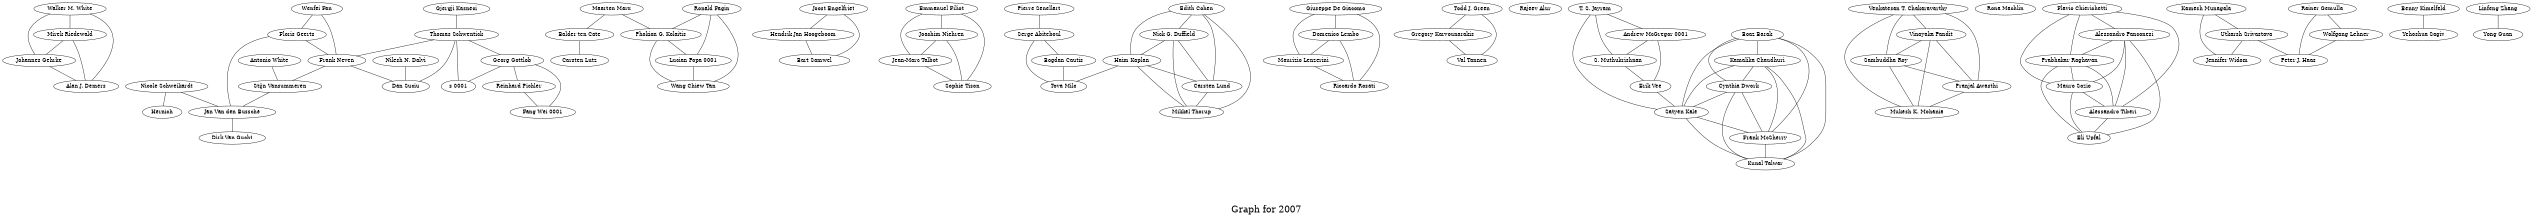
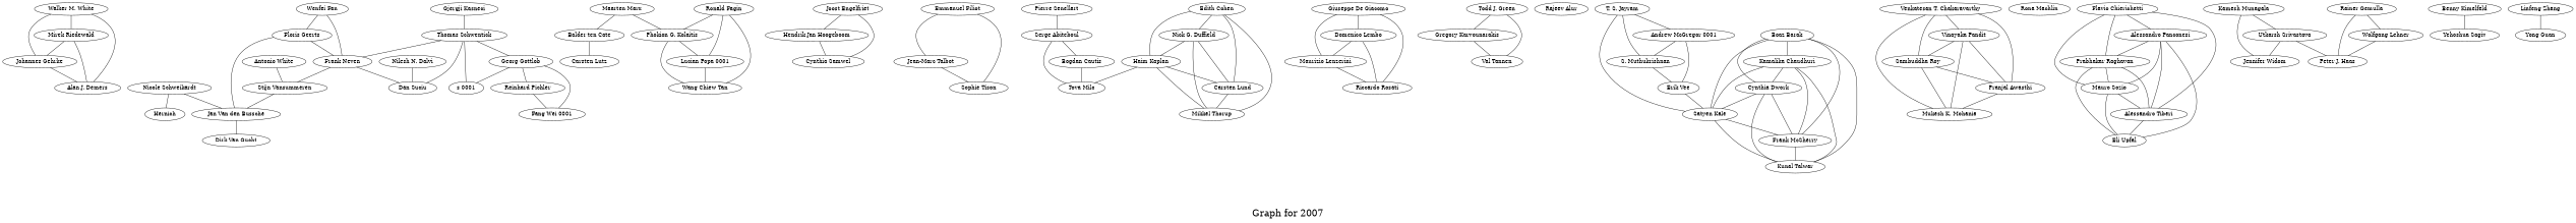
  graph {
    fontsize=24
    label="\nGraph for 2007\n"
    splines=true
    node [shape=ellipse]
    n1 [height=0.3 label="Walker M. White" width=0.3]
    n2 [height=0.3 label="Mirek Riedewald" width=0.3]
    n3 [height=0.3 label="Johannes Gehrke" width=0.3]
    n4 [height=0.3 label="Alan J. Demers" width=0.3]
    n5 [height=0.3 label="Nicole Schweikardt" width=0.3]
    n6 [height=0.3 label=Hernich width=0.3]
    n7 [height=0.3 label="Jan Van den Bussche" width=0.3]
    n8 [height=0.3 label="Dirk Van Gucht" width=0.3]
    n9 [height=0.3 label="Maarten Marx" width=0.3]
    n10 [height=0.3 label="Balder ten Cate" width=0.3]
    n11 [height=0.3 label="Phokion G. Kolaitis" width=0.3]
    n12 [height=0.3 label="Carsten Lutz" width=0.3]
    n13 [height=0.3 label="Lucian Popa 0001" width=0.3]
    n14 [height=0.3 label="Wang Chiew Tan" width=0.3]
    n15 [height=0.3 label="Joost Engelfriet" width=0.3]
    n16 [height=0.3 label="Hendrik Jan Hoogeboom" width=0.3]
-   n17 [height=0.3 label="Bart Samwel" width=0.3]
+   n17 [height=0.3 label="Cynthia Samwel" width=0.3]
    n18 [height=0.3 label="Gjergji Kasneci" width=0.3]
    n19 [height=0.3 label="Thomas Schwentick" width=0.3]
    n20 [height=0.3 label="Frank Neven" width=0.3]
    n21 [height=0.3 label="Dan Suciu" width=0.3]
    n22 [height=0.3 label="Georg Gottlob" width=0.3]
    n23 [height=0.3 label="s 0001" width=0.3]
    n24 [height=0.3 label="Stijn Vansummeren" width=0.3]
    n25 [height=0.3 label="Reinhard Pichler" width=0.3]
    n26 [height=0.3 label="Fang Wei 0001" width=0.3]
    n27 [height=0.3 label="Wenfei Fan" width=0.3]
    n28 [height=0.3 label="Floris Geerts" width=0.3]
    n29 [height=0.3 label="Emmanuel Filiot" width=0.3]
-   n30 [height=0.3 label="Joachim Niehren" width=0.3]
    n31 [height=0.3 label="Jean-Marc Talbot" width=0.3]
    n32 [height=0.3 label="Sophie Tison" width=0.3]
    n33 [height=0.3 label="Nilesh N. Dalvi" width=0.3]
    n34 [height=0.3 label="Pierre Senellart" width=0.3]
    n35 [height=0.3 label="Serge Abiteboul" width=0.3]
    n36 [height=0.3 label="Bogdan Cautis" width=0.3]
    n37 [height=0.3 label="Tova Milo" width=0.3]
    n38 [height=0.3 label="Giuseppe De Giacomo" width=0.3]
    n39 [height=0.3 label="Domenico Lembo" width=0.3]
    n40 [height=0.3 label="Maurizio Lenzerini" width=0.3]
    n41 [height=0.3 label="Riccardo Rosati" width=0.3]
    n42 [height=0.3 label="Todd J. Green" width=0.3]
    n43 [height=0.3 label="Gregory Karvounarakis" width=0.3]
    n44 [height=0.3 label="Val Tannen" width=0.3]
    n45 [height=0.3 label="Antonio White" width=0.3]
    n46 [height=0.3 label="Rajeev Alur" width=0.3]
    n47 [height=0.3 label="T. S. Jayram" width=0.3]
    n48 [height=0.3 label="Andrew McGregor 0001" width=0.3]
    n49 [height=0.3 label="S. Muthukrishnan" width=0.3]
    n50 [height=0.3 label="Satyen Kale" width=0.3]
    n51 [height=0.3 label="Erik Vee" width=0.3]
    n52 [height=0.3 label="Frank McSherry" width=0.3]
    n53 [height=0.3 label="Kunal Talwar" width=0.3]
    n54 [height=0.3 label="Venkatesan T. Chakaravarthy" width=0.3]
    n55 [height=0.3 label="Vinayaka Pandit" width=0.3]
    n56 [height=0.3 label="Sambuddha Roy" width=0.3]
    n57 [height=0.3 label="Pranjal Awasthi" width=0.3]
    n58 [height=0.3 label="Mukesh K. Mohania" width=0.3]
    n59 [height=0.3 label="Ronald Fagin" width=0.3]
    n60 [height=0.3 label="Rona Machlin" width=0.3]
    n61 [height=0.3 label="Flavio Chierichetti" width=0.3]
    n62 [height=0.3 label="Alessandro Panconesi" width=0.3]
    n63 [height=0.3 label="Prabhakar Raghavan" width=0.3]
    n64 [height=0.3 label="Mauro Sozio" width=0.3]
    n65 [height=0.3 label="Alessandro Tiberi" width=0.3]
    n66 [height=0.3 label="Eli Upfal" width=0.3]
    n67 [height=0.3 label="Kamesh Munagala" width=0.3]
    n68 [height=0.3 label="Utkarsh Srivastava" width=0.3]
    n69 [height=0.3 label="Jennifer Widom" width=0.3]
    n70 [height=0.3 label="Peter J. Haas" width=0.3]
    n71 [height=0.3 label="Benny Kimelfeld" width=0.3]
    n72 [height=0.3 label="Yehoshua Sagiv" width=0.3]
    n73 [height=0.3 label="Boaz Barak" width=0.3]
    n74 [height=0.3 label="Kamalika Chaudhuri" width=0.3]
    n75 [height=0.3 label="Cynthia Dwork" width=0.3]
    n76 [height=0.3 label="Edith Cohen" width=0.3]
    n77 [height=0.3 label="Nick G. Duffield" width=0.3]
    n78 [height=0.3 label="Haim Kaplan" width=0.3]
    n79 [height=0.3 label="Carsten Lund" width=0.3]
    n80 [height=0.3 label="Mikkel Thorup" width=0.3]
    n81 [height=0.3 label="Linfeng Zhang" width=0.3]
    n82 [height=0.3 label="Yong Guan" width=0.3]
    n83 [height=0.3 label="Rainer Gemulla" width=0.3]
    n84 [height=0.3 label="Wolfgang Lehner" width=0.3]
    n1 -- n2
    n1 -- n3
    n1 -- n4
    n2 -- n3
    n2 -- n4
    n3 -- n4
    n5 -- n6
    n5 -- n7
    n7 -- n8
    n9 -- n10
    n9 -- n11
    n10 -- n12
    n11 -- n13
    n11 -- n14
    n13 -- n14
    n15 -- n16
    n15 -- n17
    n16 -- n17
    n18 -- n19
    n19 -- n20
    n19 -- n21
    n19 -- n22
    n19 -- n23
    n20 -- n21
    n20 -- n24
    n22 -- n23
    n22 -- n25
    n22 -- n26
    n24 -- n7
    n25 -- n26
    n27 -- n20
    n27 -- n28
    n28 -- n7
    n28 -- n20
-   n29 -- n30
    n29 -- n31
    n29 -- n32
-   n30 -- n31
-   n30 -- n32
    n31 -- n32
    n33 -- n21
    n34 -- n35
    n35 -- n36
    n35 -- n37
    n36 -- n37
    n38 -- n39
    n38 -- n40
    n38 -- n41
    n39 -- n40
    n39 -- n41
    n40 -- n41
    n42 -- n43
    n42 -- n44
    n43 -- n44
    n45 -- n24
    n47 -- n48
    n47 -- n49
    n47 -- n50
    n48 -- n49
    n48 -- n51
    n49 -- n51
    n50 -- n52
    n50 -- n53
    n51 -- n50
    n52 -- n53
    n54 -- n55
    n54 -- n56
    n54 -- n57
    n54 -- n58
    n55 -- n56
    n55 -- n57
    n55 -- n58
    n56 -- n57
    n56 -- n58
    n57 -- n58
    n59 -- n11
    n59 -- n13
    n59 -- n14
    n61 -- n62
    n61 -- n63
    n61 -- n64
    n61 -- n65
    n62 -- n63
    n62 -- n64
    n62 -- n65
    n62 -- n66
    n63 -- n64
    n63 -- n65
    n63 -- n66
    n64 -- n65
    n64 -- n66
    n65 -- n66
    n67 -- n68
    n67 -- n69
    n68 -- n69
    n68 -- n70
    n71 -- n72
    n73 -- n50
    n73 -- n52
    n73 -- n53
    n73 -- n74
    n73 -- n75
    n74 -- n50
    n74 -- n52
    n74 -- n53
    n74 -- n75
    n75 -- n50
    n75 -- n52
    n75 -- n53
    n76 -- n77
    n76 -- n78
    n76 -- n79
    n76 -- n80
    n77 -- n78
    n77 -- n79
    n77 -- n80
    n78 -- n37
    n78 -- n79
    n78 -- n80
    n79 -- n80
    n81 -- n82
    n83 -- n70
    n83 -- n84
    n84 -- n70
  }
